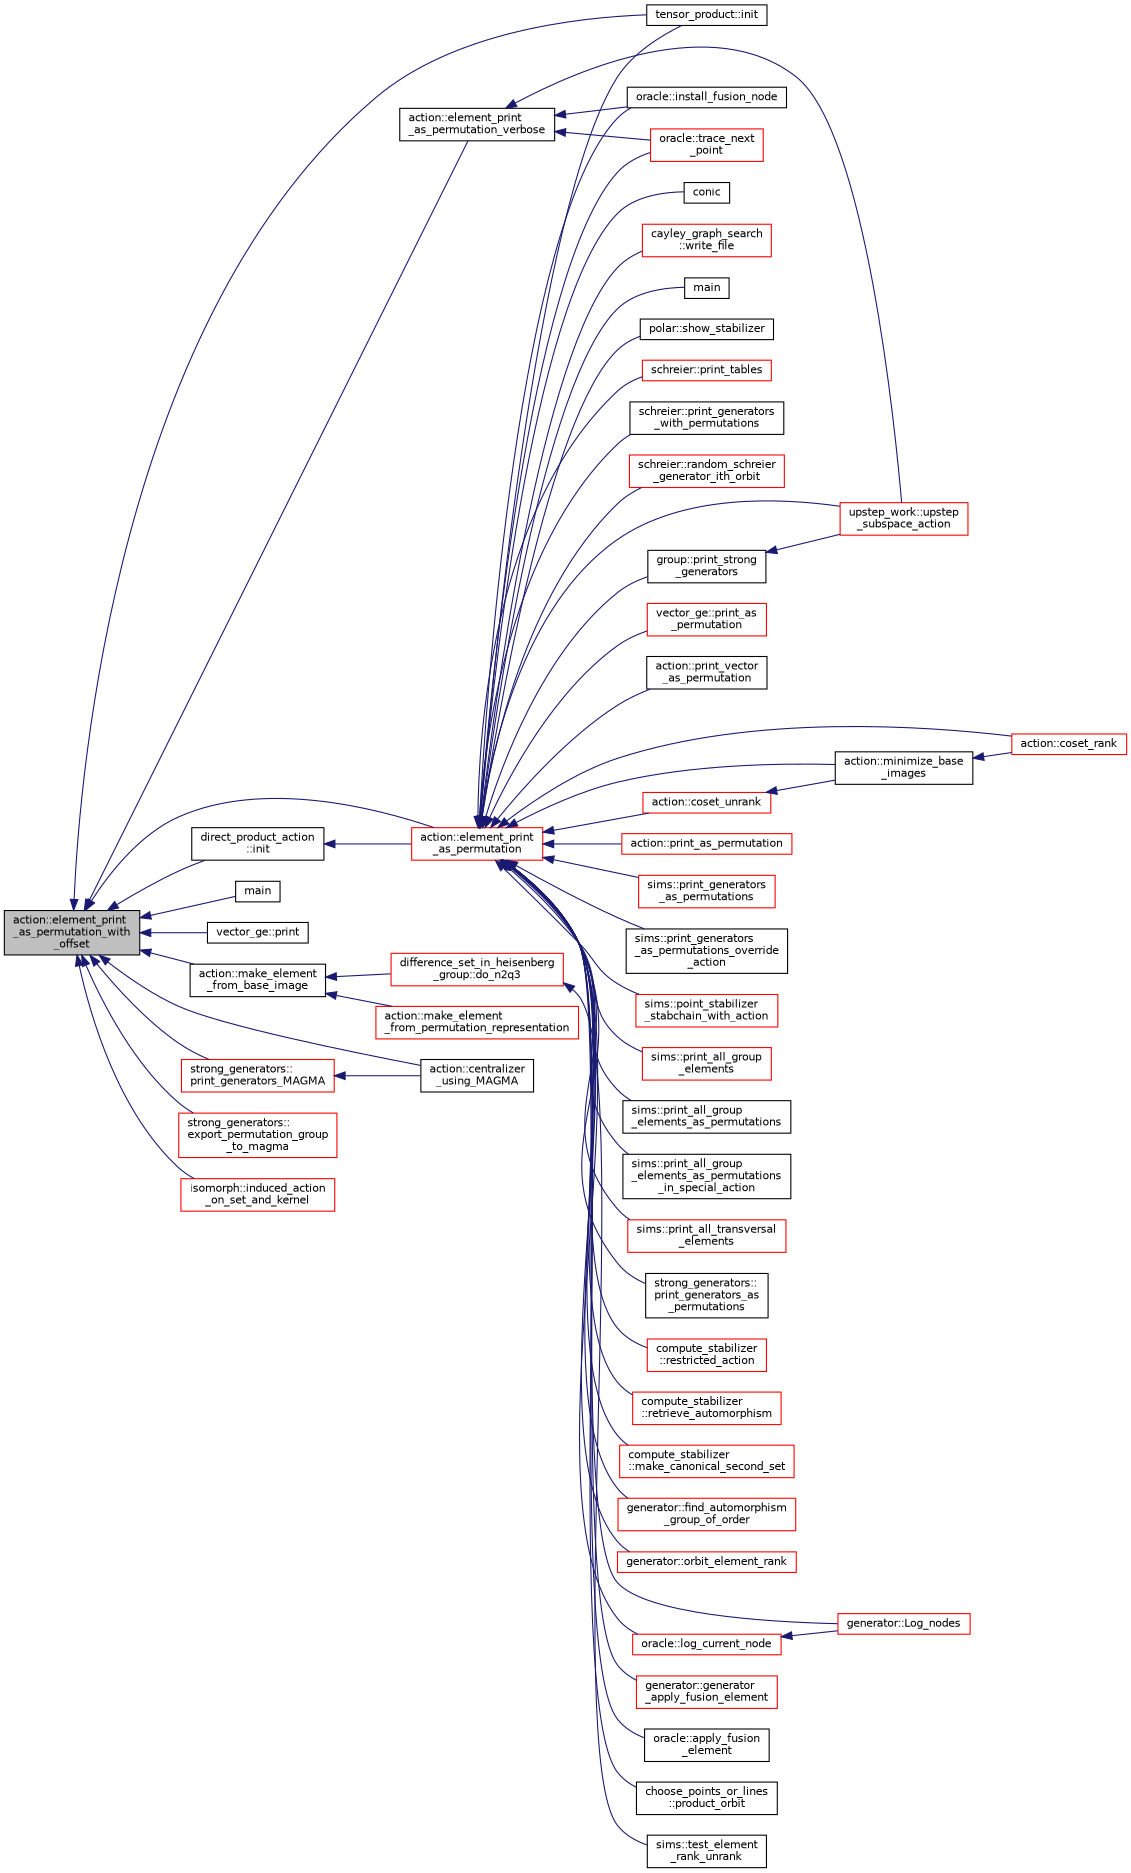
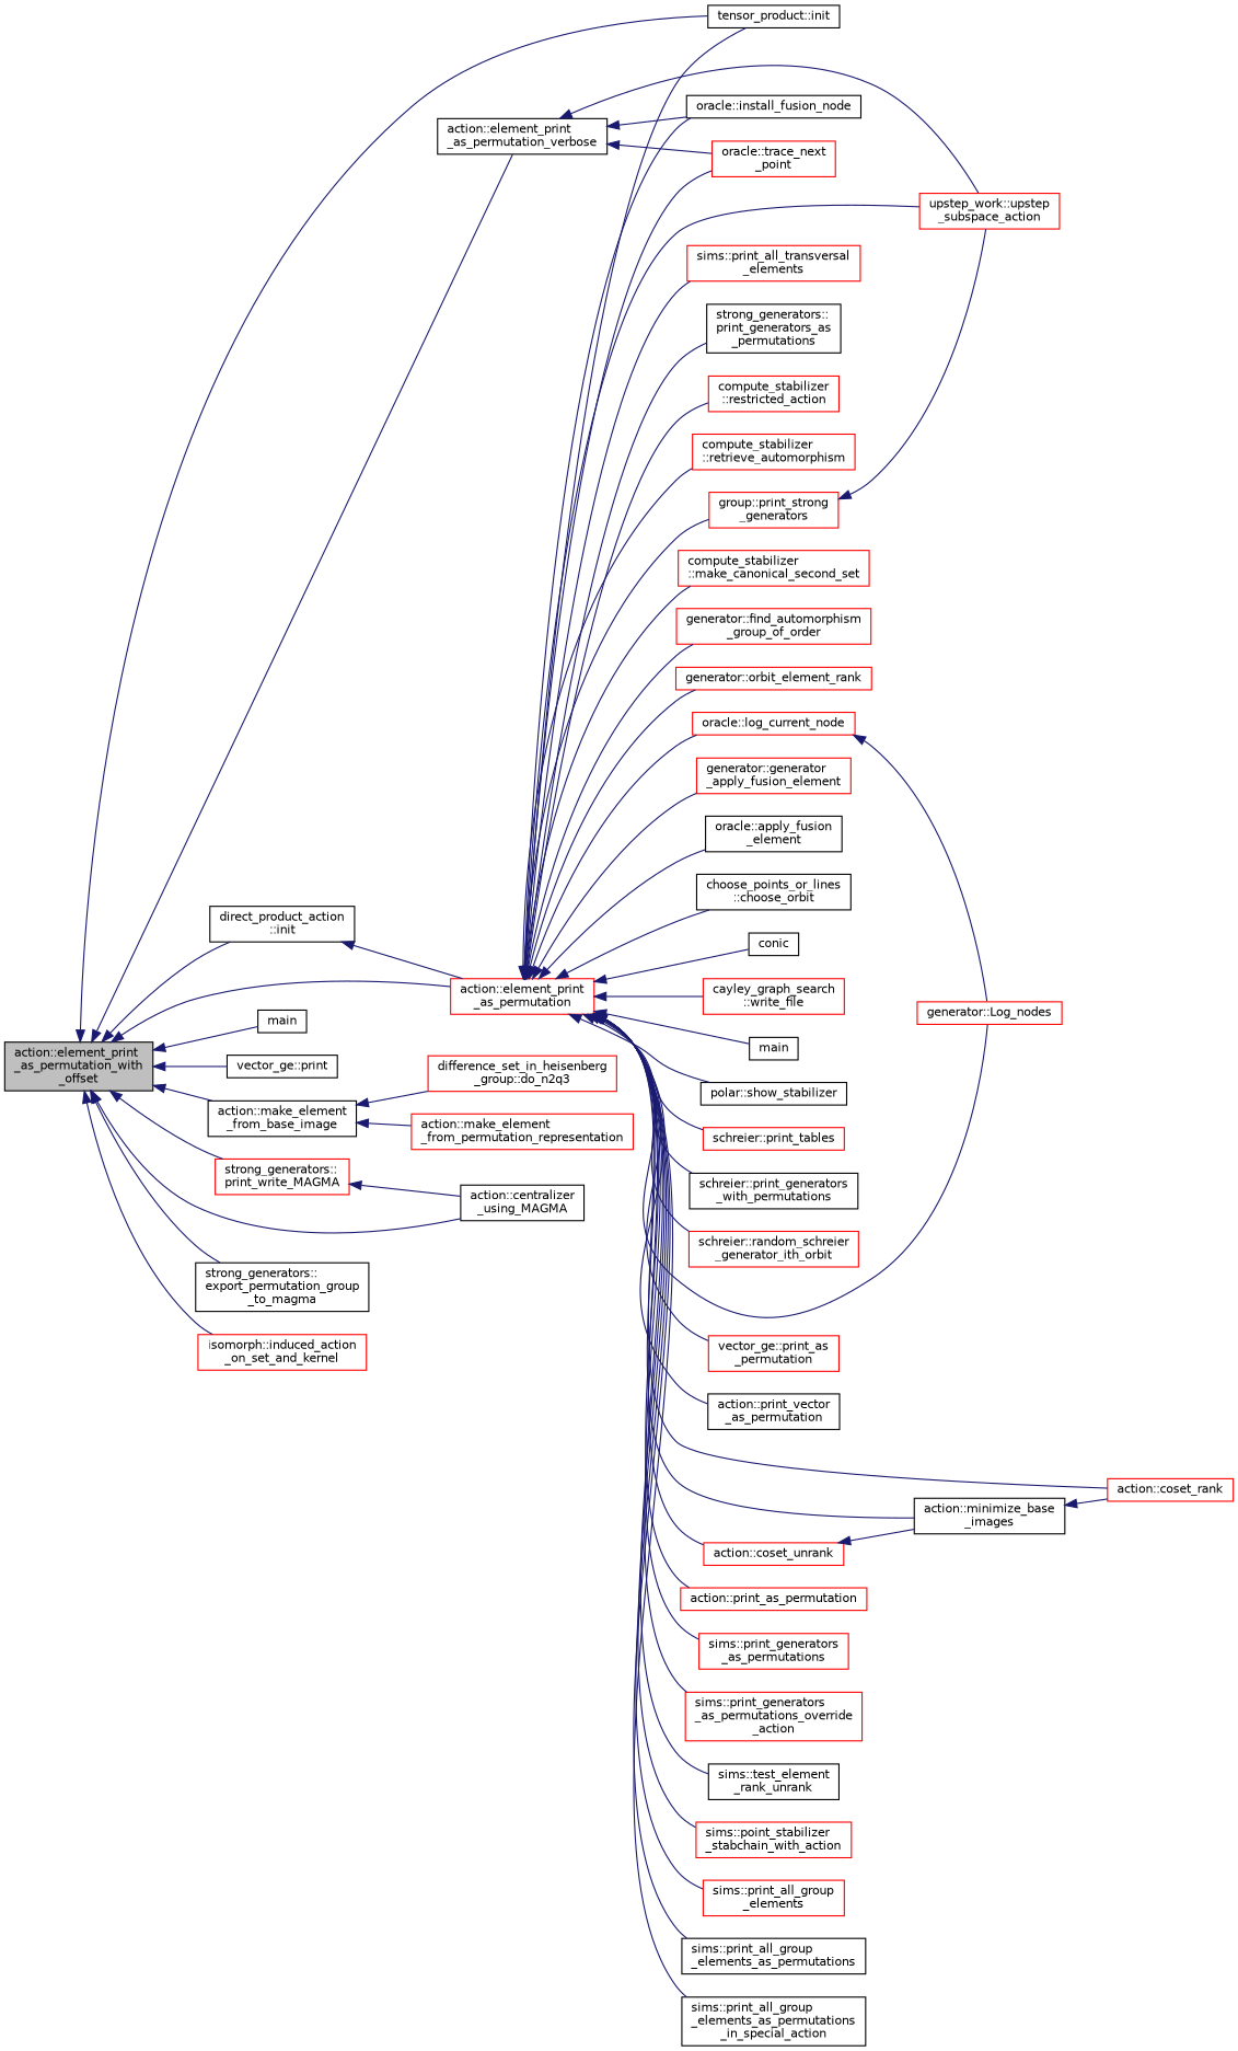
  digraph {
    rankdir=LR
    node [color=red fillcolor=white fontname=Helvetica fontsize=10 shape=record style=filled]
    edge [color=midnightblue dir=back fontname=Helvetica fontsize=10 labelfontname=Helvetica labelfontsize=10 style=solid]
    n1 [color=black fillcolor=grey75 fontcolor=black height=0.2 label="action::element_print\l_as_permutation_with\l_offset" width=0.4]
    n2 [color=black height=0.2 label="direct_product_action\l::init" width=0.4]
    n3 [color=black height=0.2 label="tensor_product::init" width=0.4]
    n4 [color=black height=0.2 label=main width=0.4]
    n5 [color=black height=0.2 label="vector_ge::print" width=0.4]
    n6 [color=black height=0.2 label="action::make_element\l_from_base_image" width=0.4]
    n7 [color=black height=0.2 label="action::centralizer\l_using_MAGMA" width=0.4]
    n8 [height=0.2 label="action::element_print\l_as_permutation" width=0.4]
    n9 [color=black height=0.2 label="action::element_print\l_as_permutation_verbose" width=0.4]
-   n10 [height=0.2 label="strong_generators::\lprint_generators_MAGMA" width=0.4]
-   n11 [height=0.2 label="strong_generators::\lexport_permutation_group\l_to_magma" width=0.4]
+   n10 [height=0.2 label="strong_generators::\lprint_write_MAGMA" width=0.4]
+   n11 [color=black height=0.2 label="strong_generators::\lexport_permutation_group\l_to_magma" width=0.4]
    n12 [height=0.2 label="isomorph::induced_action\l_on_set_and_kernel" width=0.4]
    n13 [height=0.2 label="difference_set_in_heisenberg\l_group::do_n2q3" width=0.4]
    n14 [height=0.2 label="action::make_element\l_from_permutation_representation" width=0.4]
    n15 [color=black height=0.2 label=conic width=0.4]
    n16 [height=0.2 label="cayley_graph_search\l::write_file" width=0.4]
    n17 [color=black height=0.2 label=main width=0.4]
    n18 [color=black height=0.2 label="polar::show_stabilizer" width=0.4]
    n19 [height=0.2 label="schreier::print_tables" width=0.4]
    n20 [color=black height=0.2 label="schreier::print_generators\l_with_permutations" width=0.4]
    n21 [height=0.2 label="schreier::random_schreier\l_generator_ith_orbit" width=0.4]
-   n22 [color=black height=0.2 label="group::print_strong\l_generators" width=0.4]
+   n22 [height=0.2 label="group::print_strong\l_generators" width=0.4]
    n23 [height=0.2 label="upstep_work::upstep\l_subspace_action" width=0.4]
    n24 [height=0.2 label="vector_ge::print_as\l_permutation" width=0.4]
    n25 [color=black height=0.2 label="action::print_vector\l_as_permutation" width=0.4]
    n26 [color=black height=0.2 label="action::minimize_base\l_images" width=0.4]
    n27 [height=0.2 label="action::coset_unrank" width=0.4]
    n28 [height=0.2 label="action::coset_rank" width=0.4]
    n29 [height=0.2 label="action::print_as_permutation" width=0.4]
    n30 [height=0.2 label="sims::print_generators\l_as_permutations" width=0.4]
-   n31 [color=black height=0.2 label="sims::print_generators\l_as_permutations_override\l_action" width=0.4]
+   n31 [height=0.2 label="sims::print_generators\l_as_permutations_override\l_action" width=0.4]
    n32 [color=black height=0.2 label="sims::test_element\l_rank_unrank" width=0.4]
    n33 [height=0.2 label="sims::point_stabilizer\l_stabchain_with_action" width=0.4]
    n34 [height=0.2 label="sims::print_all_group\l_elements" width=0.4]
    n35 [color=black height=0.2 label="sims::print_all_group\l_elements_as_permutations" width=0.4]
    n36 [color=black height=0.2 label="sims::print_all_group\l_elements_as_permutations\l_in_special_action" width=0.4]
    n37 [height=0.2 label="sims::print_all_transversal\l_elements" width=0.4]
    n38 [color=black height=0.2 label="strong_generators::\lprint_generators_as\l_permutations" width=0.4]
    n39 [height=0.2 label="compute_stabilizer\l::restricted_action" width=0.4]
    n40 [height=0.2 label="compute_stabilizer\l::retrieve_automorphism" width=0.4]
    n41 [height=0.2 label="compute_stabilizer\l::make_canonical_second_set" width=0.4]
    n42 [height=0.2 label="generator::find_automorphism\l_group_of_order" width=0.4]
    n43 [height=0.2 label="generator::orbit_element_rank" width=0.4]
    n44 [height=0.2 label="generator::Log_nodes" width=0.4]
    n45 [height=0.2 label="generator::generator\l_apply_fusion_element" width=0.4]
    n46 [height=0.2 label="oracle::log_current_node" width=0.4]
    n47 [color=black height=0.2 label="oracle::apply_fusion\l_element" width=0.4]
    n48 [color=black height=0.2 label="oracle::install_fusion_node" width=0.4]
    n49 [height=0.2 label="oracle::trace_next\l_point" width=0.4]
-   n50 [color=black height=0.2 label="choose_points_or_lines\l::product_orbit" width=0.4]
+   n50 [color=black height=0.2 label="choose_points_or_lines\l::choose_orbit" width=0.4]
    n1 -> n2
    n1 -> n3
    n1 -> n4
    n1 -> n5
    n1 -> n6
    n1 -> n7
    n1 -> n8
    n1 -> n9
    n1 -> n10
    n1 -> n11
    n1 -> n12
    n2 -> n8
    n6 -> n13
    n6 -> n14
    n8 -> n3
    n8 -> n15
    n8 -> n16
    n8 -> n17
    n8 -> n18
    n8 -> n19
    n8 -> n20
    n8 -> n21
    n8 -> n22
    n8 -> n23
    n8 -> n24
    n8 -> n25
    n8 -> n26
    n8 -> n27
    n8 -> n28
    n8 -> n29
    n8 -> n30
    n8 -> n31
-   n13 -> n32
+   n8 -> n32
    n8 -> n33
    n8 -> n34
    n8 -> n35
    n8 -> n36
    n8 -> n37
    n8 -> n38
    n8 -> n39
    n8 -> n40
    n8 -> n41
    n8 -> n42
    n8 -> n43
    n8 -> n44
    n8 -> n45
    n8 -> n46
    n8 -> n47
    n8 -> n48
    n8 -> n49
    n8 -> n50
    n9 -> n23
    n9 -> n48
    n9 -> n49
    n10 -> n7
    n22 -> n23
    n26 -> n28
    n27 -> n26
    n46 -> n44
  }
